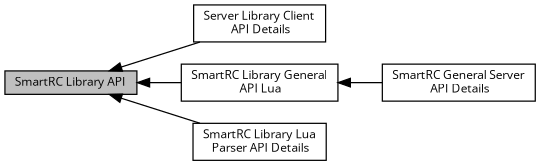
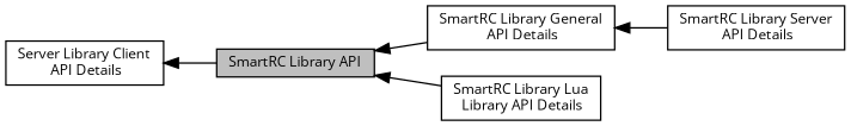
  digraph {
    fontname="Open Sans"
    rankdir=LR
    node [color=black fontname="Open Sans" fontsize=10 shape=box]
    edge [dir=back fontname="Open Sans" fontsize=10 labelfontname=Helvetica labelfontsize=10 shape=plaintext style=solid]
    n1 [fillcolor=grey75 fontcolor=black height=0.2 label="SmartRC Library API" style=filled width=0.4]
    n2 [height=0.2 label="Server Library Client\l API Details" width=0.4]
-   n3 [height=0.2 label="SmartRC Library General\l API Lua" width=0.4]
-   n4 [height=0.2 label="SmartRC Library Lua\l Parser API Details" width=0.4]
-   n5 [height=0.2 label="SmartRC General Server\l API Details" width=0.4]
-   n1 -> n2
+   n3 [height=0.2 label="SmartRC Library General\l API Details" width=0.4]
+   n4 [height=0.2 label="SmartRC Library Lua\l Library API Details" width=0.4]
+   n5 [height=0.2 label="SmartRC Library Server\l API Details" width=0.4]
+   n2 -> n1
    n1 -> n3
    n1 -> n4
    n3 -> n5
  }
